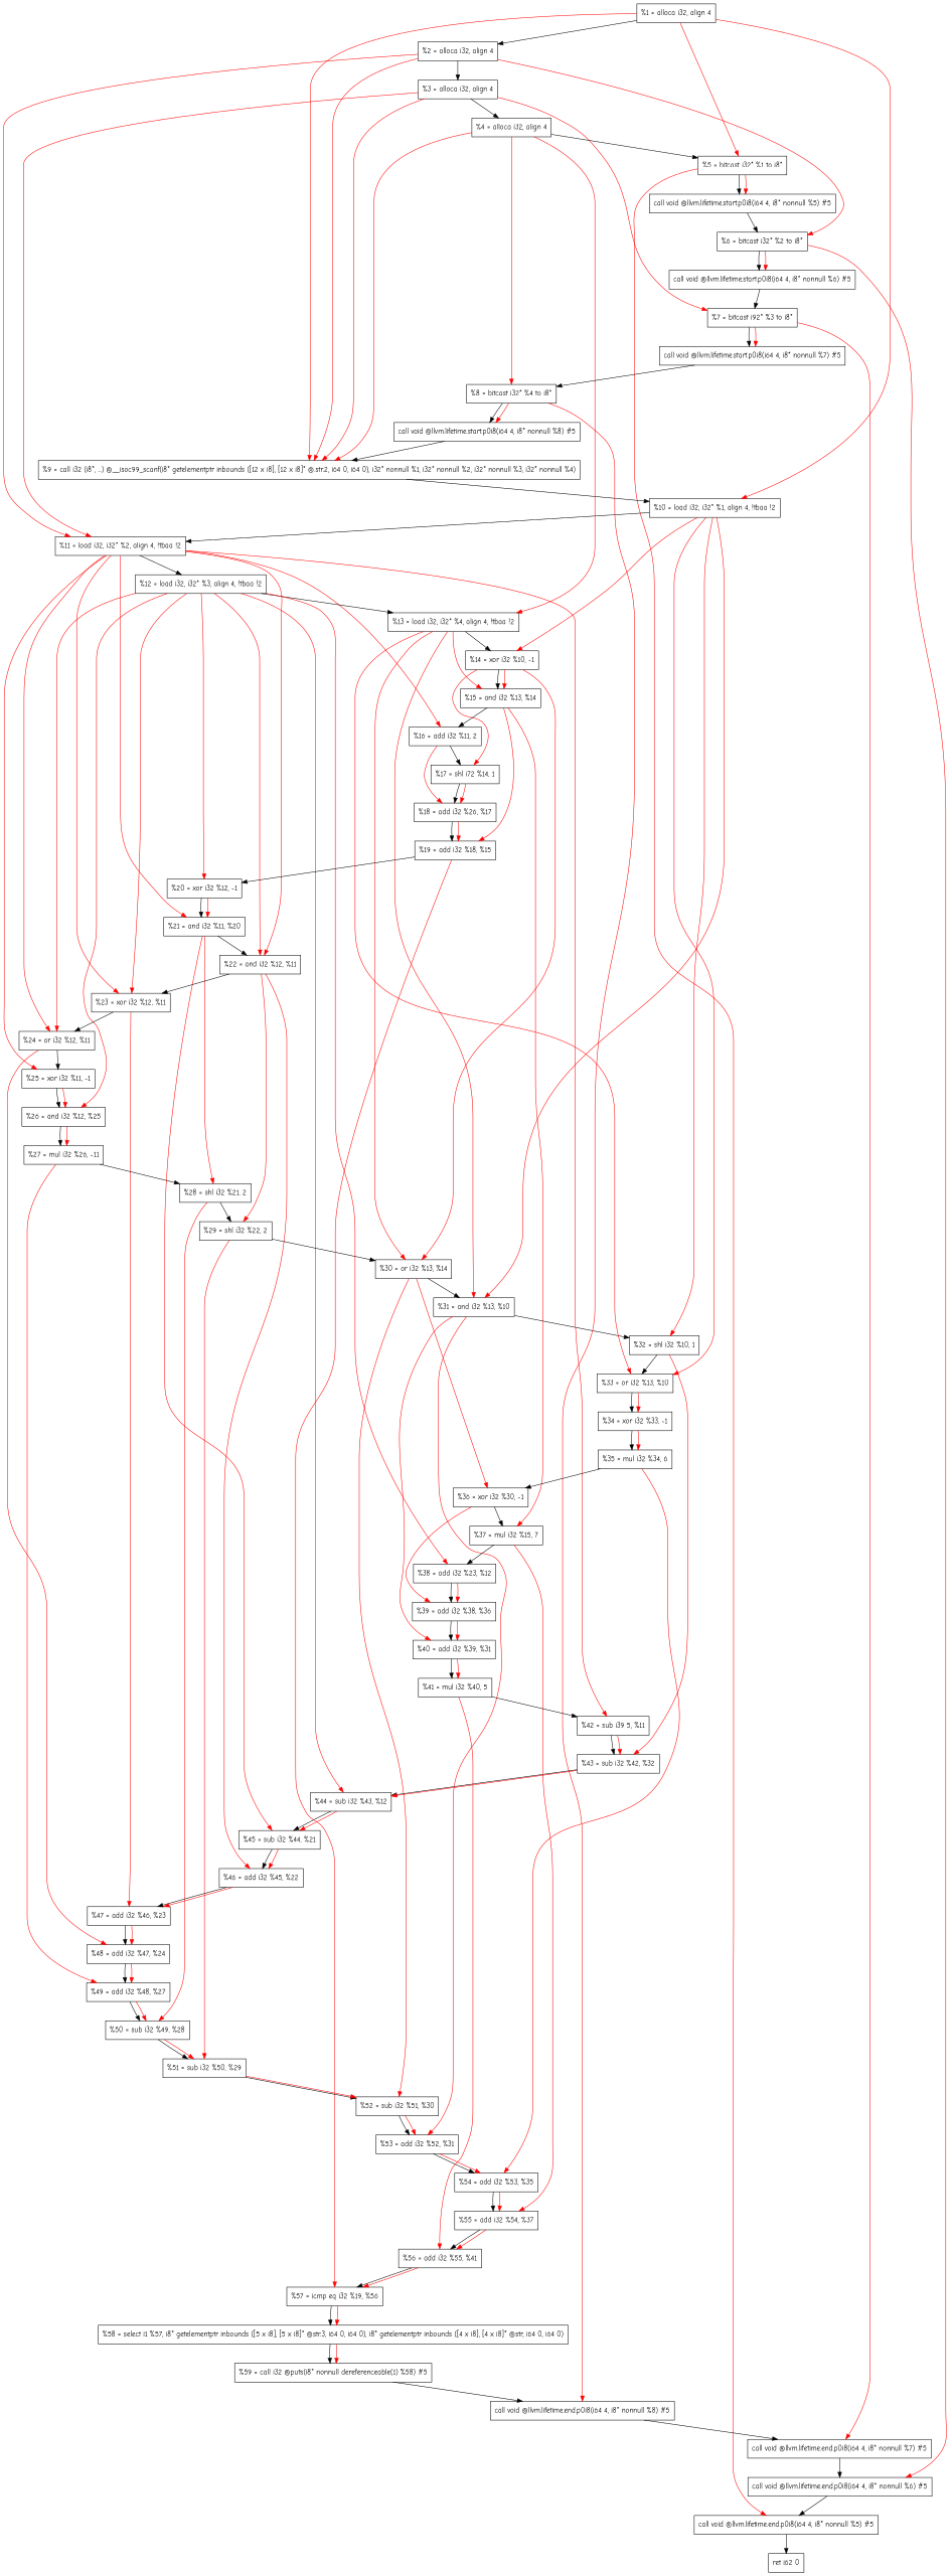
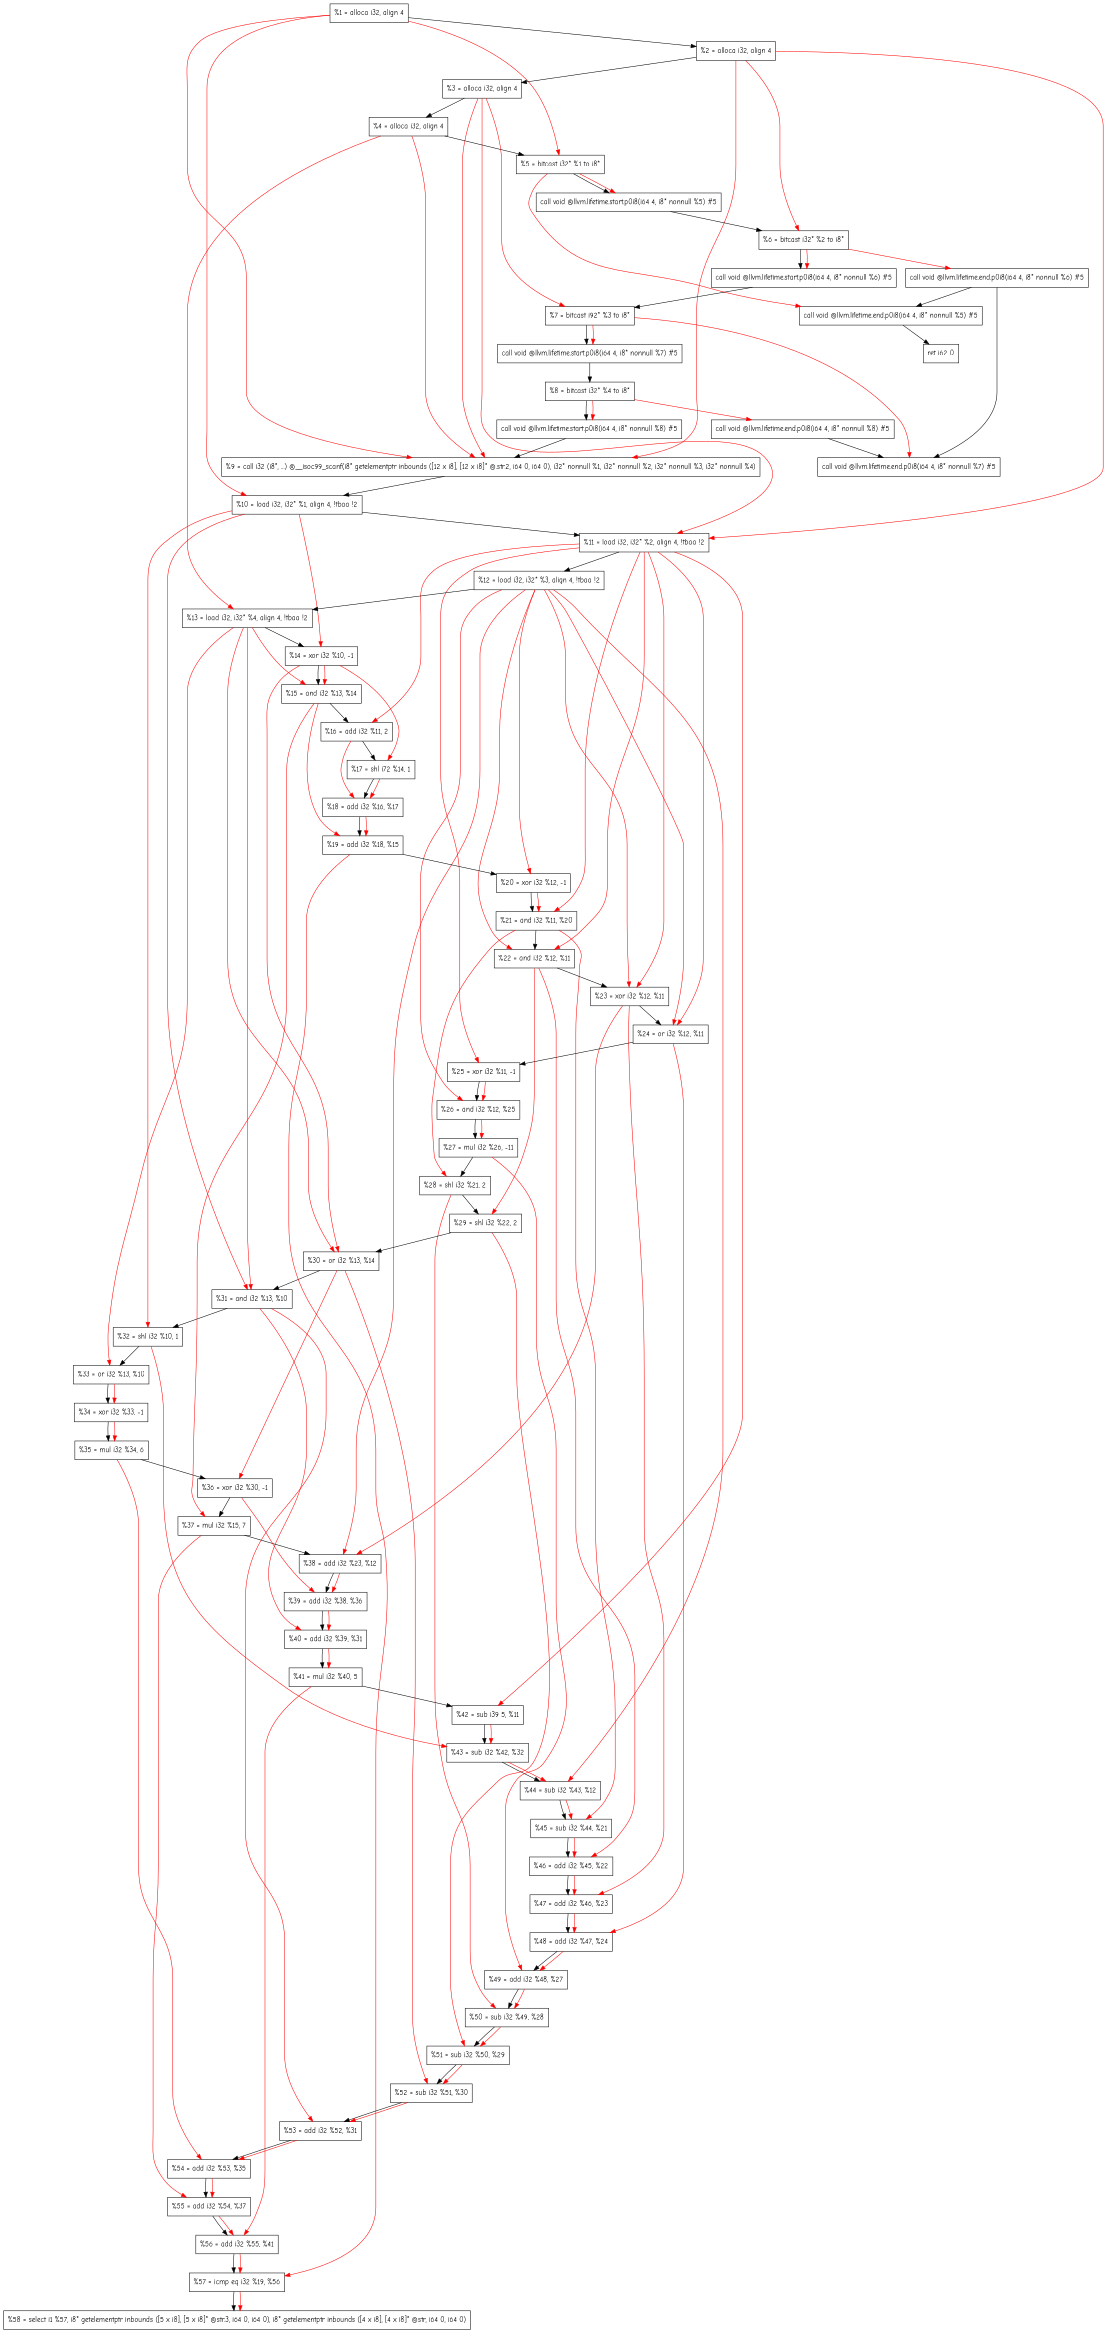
  digraph {
    fontname="Comic Neue"
    node [fontname="Comic Neue" shape=record]
    edge [fontname="Comic Neue" color=red]
    n1 [label="  %1 = alloca i32, align 4"]
    n2 [label="  %2 = alloca i32, align 4"]
    n3 [label="  %5 = bitcast i32* %1 to i8*"]
    n4 [label="  %9 = call i32 (i8*, ...) @__isoc99_scanf(i8* getelementptr inbounds ([12 x i8], [12 x i8]* @.str.2, i64 0, i64 0), i32* nonnull %1, i32* nonnull %2, i32* nonnull %3, i32* nonnull %4)"]
    n5 [label="  %10 = load i32, i32* %1, align 4, !tbaa !2"]
    n6 [label="  %3 = alloca i32, align 4"]
    n7 [label="  %6 = bitcast i32* %2 to i8*"]
    n8 [label="  %11 = load i32, i32* %2, align 4, !tbaa !2"]
    n9 [label="  call void @llvm.lifetime.start.p0i8(i64 4, i8* nonnull %5) #5"]
    n10 [label="  call void @llvm.lifetime.end.p0i8(i64 4, i8* nonnull %5) #5"]
    n11 [label="  %14 = xor i32 %10, -1"]
    n12 [label="  %31 = and i32 %13, %10"]
    n13 [label="  %32 = shl i32 %10, 1"]
    n14 [label="  %33 = or i32 %13, %10"]
    n15 [label="  %4 = alloca i32, align 4"]
    n16 [label="%7 = bitcast i92* %3 to i8*"]
    n17 [label="  call void @llvm.lifetime.start.p0i8(i64 4, i8* nonnull %6) #5"]
    n18 [label="  call void @llvm.lifetime.end.p0i8(i64 4, i8* nonnull %6) #5"]
    n19 [label="  %12 = load i32, i32* %3, align 4, !tbaa !2"]
    n20 [label="  %16 = add i32 %11, 2"]
    n21 [label="  %21 = and i32 %11, %20"]
    n22 [label="  %22 = and i32 %12, %11"]
    n23 [label="  %23 = xor i32 %12, %11"]
    n24 [label="  %24 = or i32 %12, %11"]
    n25 [label="  %25 = xor i32 %11, -1"]
    n26 [label="%42 = sub i39 5, %11"]
    n27 [label="  %8 = bitcast i32* %4 to i8*"]
    n28 [label="  %13 = load i32, i32* %4, align 4, !tbaa !2"]
    n29 [label="  call void @llvm.lifetime.start.p0i8(i64 4, i8* nonnull %7) #5"]
    n30 [label="  call void @llvm.lifetime.end.p0i8(i64 4, i8* nonnull %7) #5"]
    n31 [label="  %20 = xor i32 %12, -1"]
    n32 [label="  %26 = and i32 %12, %25"]
    n33 [label="  %38 = add i32 %23, %12"]
    n34 [label="  %44 = sub i32 %43, %12"]
    n35 [label="  call void @llvm.lifetime.start.p0i8(i64 4, i8* nonnull %8) #5"]
    n36 [label="  call void @llvm.lifetime.end.p0i8(i64 4, i8* nonnull %8) #5"]
    n37 [label="  %15 = and i32 %13, %14"]
    n38 [label="  %30 = or i32 %13, %14"]
    n39 [label="ret i62 0"]
    n40 [label="%17 = shl i72 %14, 1"]
    n41 [label="  %40 = add i32 %39, %31"]
    n42 [label="  %53 = add i32 %52, %31"]
    n43 [label="  %43 = sub i32 %42, %32"]
    n44 [label="  %34 = xor i32 %33, -1"]
-   n45 [label="%18 = add i32 %26, %17"]
+   n45 [label="  %18 = add i32 %16, %17"]
    n46 [label="  %28 = shl i32 %21, 2"]
    n47 [label="  %45 = sub i32 %44, %21"]
    n48 [label="  %29 = shl i32 %22, 2"]
    n49 [label="  %46 = add i32 %45, %22"]
    n50 [label="  %47 = add i32 %46, %23"]
    n51 [label="  %48 = add i32 %47, %24"]
    n52 [label="  %27 = mul i32 %26, -11"]
    n53 [label="  %39 = add i32 %38, %36"]
    n54 [label="  %19 = add i32 %18, %15"]
    n55 [label="  %37 = mul i32 %15, 7"]
    n56 [label="  %36 = xor i32 %30, -1"]
    n57 [label="  %52 = sub i32 %51, %30"]
    n58 [label="  %57 = icmp eq i32 %19, %56"]
    n59 [label="  %55 = add i32 %54, %37"]
    n60 [label="  %58 = select i1 %57, i8* getelementptr inbounds ([5 x i8], [5 x i8]* @str.3, i64 0, i64 0), i8* getelementptr inbounds ([4 x i8], [4 x i8]* @str, i64 0, i64 0)"]
    n61 [label="  %50 = sub i32 %49, %28"]
    n62 [label="  %51 = sub i32 %50, %29"]
    n63 [label="  %49 = add i32 %48, %27"]
    n64 [label="  %41 = mul i32 %40, 5"]
    n65 [label="  %54 = add i32 %53, %35"]
    n66 [label="  %35 = mul i32 %34, 6"]
    n67 [label="  %56 = add i32 %55, %41"]
-   n68 [label="  %59 = call i32 @puts(i8* nonnull dereferenceable(1) %58) #5"]
    n1 -> n2 [color=""]
    n1 -> n3
    n1 -> n4
    n1 -> n5
    n2 -> n4
    n2 -> n6 [color=""]
    n2 -> n7
    n2 -> n8
    n3 -> n9 [color=""]
    n3 -> n9
    n3 -> n10
    n4 -> n5 [color=""]
    n5 -> n8 [color=""]
    n5 -> n11
    n5 -> n12
    n5 -> n13
-   n5 -> n14
    n6 -> n4
    n6 -> n8
    n6 -> n15 [color=""]
    n6 -> n16
    n7 -> n17 [color=""]
    n7 -> n17
    n7 -> n18
    n8 -> n19 [color=""]
    n8 -> n20
    n8 -> n21
    n8 -> n22
    n8 -> n23
    n8 -> n24
    n8 -> n25
    n8 -> n26
    n9 -> n7 [color=""]
    n10 -> n39 [color=""]
    n11 -> n37 [color=""]
    n11 -> n37
    n11 -> n38
    n11 -> n40
    n12 -> n13 [color=""]
    n12 -> n41
    n12 -> n42
    n13 -> n14 [color=""]
    n13 -> n43
    n14 -> n44 [color=""]
    n14 -> n44
    n15 -> n3 [color=""]
    n15 -> n4
-   n15 -> n27
    n15 -> n28
    n16 -> n29 [color=""]
    n16 -> n29
    n16 -> n30
    n17 -> n16 [color=""]
    n18 -> n10 [color=""]
    n19 -> n22
    n19 -> n23
    n19 -> n24
    n19 -> n28 [color=""]
    n19 -> n31
    n19 -> n32
    n19 -> n33
    n19 -> n34
    n20 -> n40 [color=""]
    n20 -> n45
    n21 -> n22 [color=""]
    n21 -> n46
    n21 -> n47
    n22 -> n23 [color=""]
    n22 -> n48
    n22 -> n49
    n23 -> n24 [color=""]
+   n23 -> n33
    n23 -> n50
    n24 -> n25 [color=""]
    n24 -> n51
    n25 -> n32 [color=""]
    n25 -> n32
    n26 -> n43 [color=""]
    n26 -> n43
    n27 -> n35 [color=""]
    n27 -> n35
    n27 -> n36
    n28 -> n11 [color=""]
    n28 -> n12
    n28 -> n14
    n28 -> n37
    n28 -> n38
    n29 -> n27 [color=""]
-   n30 -> n18 [color=""]
+   n18 -> n30 [color=""]
    n31 -> n21 [color=""]
    n31 -> n21
    n32 -> n52 [color=""]
    n32 -> n52
    n33 -> n53 [color=""]
    n33 -> n53
    n34 -> n47 [color=""]
    n34 -> n47
    n35 -> n4 [color=""]
    n36 -> n30 [color=""]
    n37 -> n20 [color=""]
    n37 -> n54
    n37 -> n55
    n38 -> n12 [color=""]
    n38 -> n56
    n38 -> n57
    n40 -> n45 [color=""]
    n40 -> n45
    n41 -> n64 [color=""]
    n41 -> n64
    n42 -> n65 [color=""]
    n42 -> n65
    n43 -> n34 [color=""]
    n43 -> n34
    n44 -> n66 [color=""]
    n44 -> n66
    n45 -> n54 [color=""]
    n45 -> n54
    n46 -> n48 [color=""]
    n46 -> n61
    n47 -> n49 [color=""]
    n47 -> n49
    n48 -> n38 [color=""]
    n48 -> n62
    n49 -> n50 [color=""]
    n49 -> n50
    n50 -> n51 [color=""]
    n50 -> n51
    n51 -> n63 [color=""]
    n51 -> n63
    n52 -> n46 [color=""]
    n52 -> n63
    n53 -> n41 [color=""]
    n53 -> n41
    n54 -> n31 [color=""]
    n54 -> n58
    n55 -> n33 [color=""]
    n55 -> n59
    n56 -> n53
    n56 -> n55 [color=""]
    n57 -> n42 [color=""]
    n57 -> n42
    n58 -> n60 [color=""]
    n58 -> n60
    n59 -> n67 [color=""]
    n59 -> n67
-   n60 -> n68 [color=""]
-   n60 -> n68
    n61 -> n62 [color=""]
    n61 -> n62
    n62 -> n57 [color=""]
    n62 -> n57
    n63 -> n61 [color=""]
    n63 -> n61
    n64 -> n26 [color=""]
    n64 -> n67
    n65 -> n59 [color=""]
    n65 -> n59
    n66 -> n56 [color=""]
    n66 -> n65
    n67 -> n58 [color=""]
    n67 -> n58
-   n68 -> n36 [color=""]
  }
